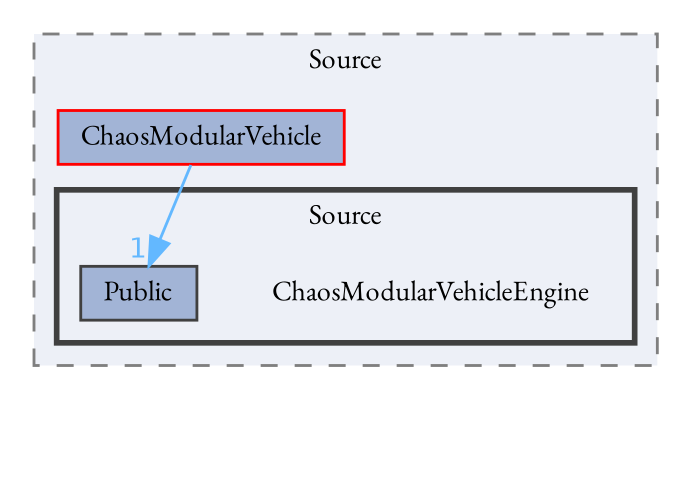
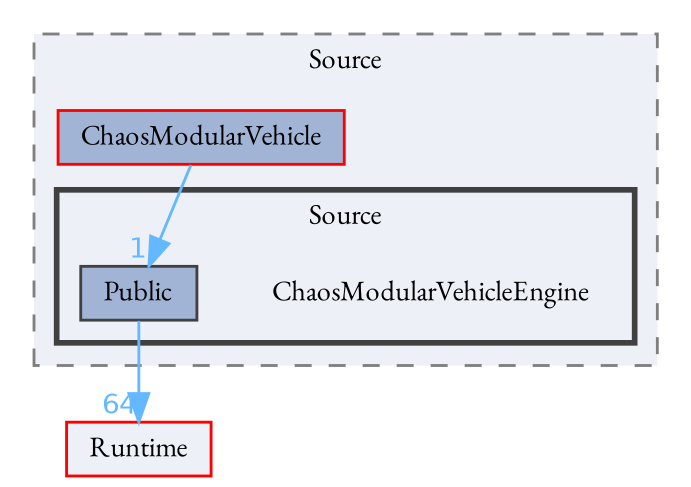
  digraph {
    compound=true
    fontname="EB Garamond"
    node [fontname="EB Garamond" fontsize=10 shape=box color=red fillcolor="#a2b4d6" style=filled]
    edge [color=steelblue1 fontcolor=steelblue1 fontname="EB Garamond" fontsize=10 labeldistance=1.5 labelfontname=Helvetica labelfontsize=10]
    n1 [height=0.2 label=ChaosModularVehicleEngine shape=plaintext width=0.4 color="" fillcolor="" style=""]
    n2 [color=grey25 height=0.2 label=Public width=0.4]
    n3 [height=0.2 label=ChaosModularVehicle width=0.4]
+   n4 [fillcolor="#edf0f7" height=0.2 label=Runtime width=0.4]
    subgraph cluster_1 {
      bgcolor="#edf0f7"
      fontsize=10
      label=Source
      pencolor=grey50
      style="filled,dashed"
      n3
      subgraph cluster_2 {
        bgcolor="#edf0f7"
        fontsize=10
        label=Source
        pencolor=grey25
        style="filled,bold"
        n1
        n2
      }
    }
+   n2 -> n4 [headlabel=64]
    n3 -> n2 [headlabel=1]
  }
